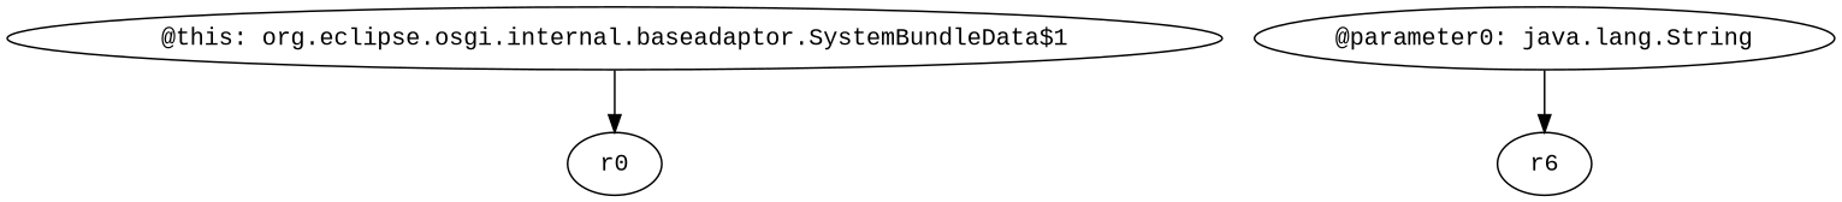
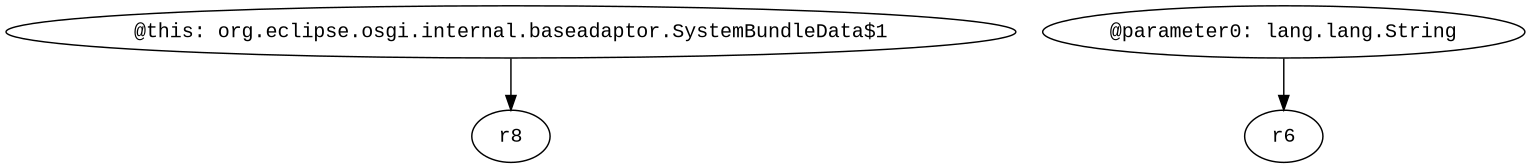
  digraph {
    fontname="Liberation Mono"
    node [fontname="Liberation Mono"]
    edge [fontname="Liberation Mono"]
    n1 [label="@this: org.eclipse.osgi.internal.baseadaptor.SystemBundleData$1"]
-   n2 [label=r0]
-   n3 [label="@parameter0: java.lang.String"]
+   n2 [label=r8]
+   n3 [label="@parameter0: lang.lang.String"]
    n4 [label=r6]
    n1 -> n2
    n3 -> n4
  }
